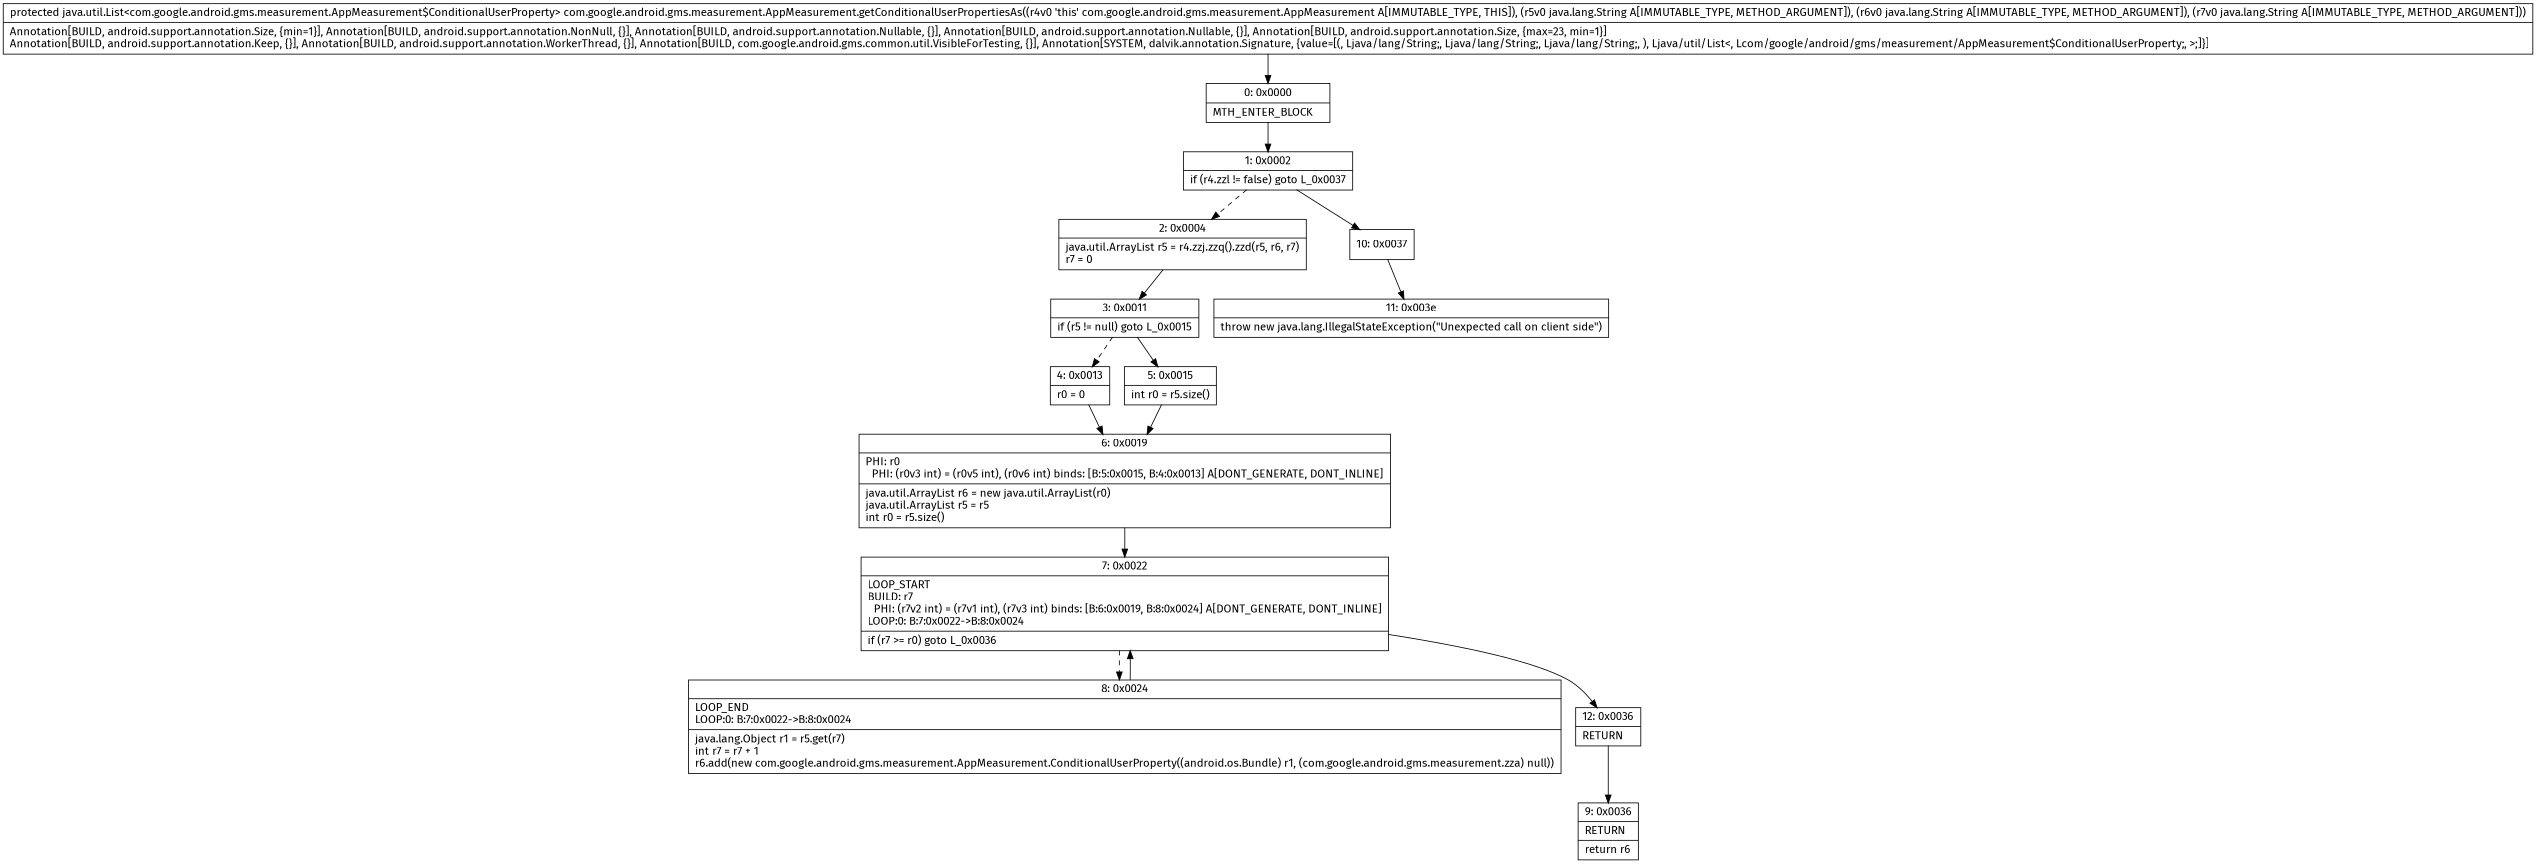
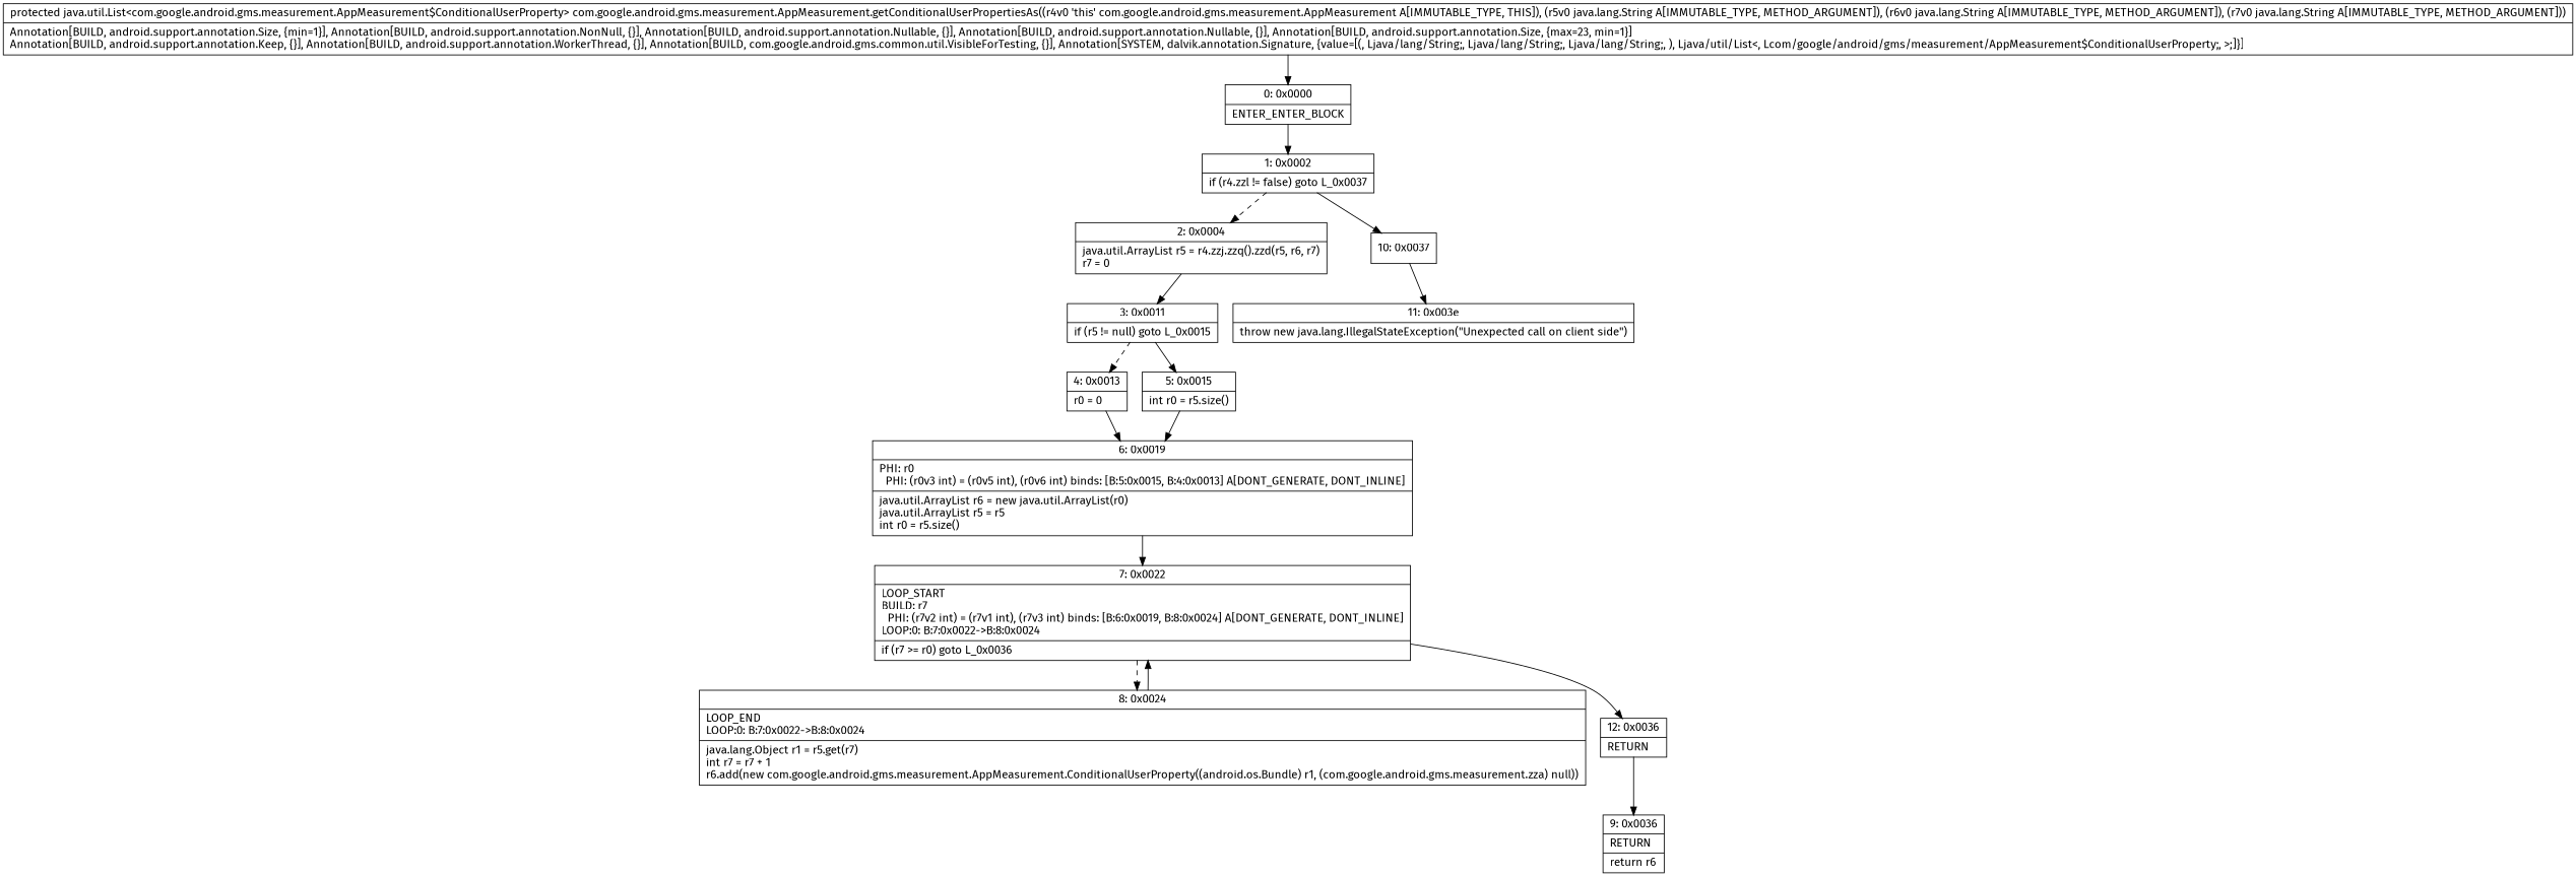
  digraph {
    fontname="Fira Sans"
    node [fontname="Fira Sans" shape=record]
    edge [fontname="Fira Sans"]
-   n1 [label="{0\:\ 0x0000|MTH_ENTER_BLOCK\l}"]
+   n1 [label="{0\:\ 0x0000|ENTER_ENTER_BLOCK\l}"]
    n2 [label="{1\:\ 0x0002|if (r4.zzl != false) goto L_0x0037\l}"]
    n3 [label="{2\:\ 0x0004|java.util.ArrayList r5 = r4.zzj.zzq().zzd(r5, r6, r7)\lr7 = 0\l}"]
    n4 [label="{10\:\ 0x0037}"]
    n5 [label="{3\:\ 0x0011|if (r5 != null) goto L_0x0015\l}"]
    n6 [label="{11\:\ 0x003e|throw new java.lang.IllegalStateException(\"Unexpected call on client side\")\l}"]
    n7 [label="{4\:\ 0x0013|r0 = 0\l}"]
    n8 [label="{5\:\ 0x0015|int r0 = r5.size()\l}"]
    n9 [label="{6\:\ 0x0019|PHI: r0 \l  PHI: (r0v3 int) = (r0v5 int), (r0v6 int) binds: [B:5:0x0015, B:4:0x0013] A[DONT_GENERATE, DONT_INLINE]\l|java.util.ArrayList r6 = new java.util.ArrayList(r0)\ljava.util.ArrayList r5 = r5\lint r0 = r5.size()\l}"]
    n10 [label="{7\:\ 0x0022|LOOP_START\lBUILD: r7 \l  PHI: (r7v2 int) = (r7v1 int), (r7v3 int) binds: [B:6:0x0019, B:8:0x0024] A[DONT_GENERATE, DONT_INLINE]\lLOOP:0: B:7:0x0022\-\>B:8:0x0024\l|if (r7 \>= r0) goto L_0x0036\l}"]
    n11 [label="{8\:\ 0x0024|LOOP_END\lLOOP:0: B:7:0x0022\-\>B:8:0x0024\l|java.lang.Object r1 = r5.get(r7)\lint r7 = r7 + 1\lr6.add(new com.google.android.gms.measurement.AppMeasurement.ConditionalUserProperty((android.os.Bundle) r1, (com.google.android.gms.measurement.zza) null))\l}"]
    n12 [label="{12\:\ 0x0036|RETURN\l}"]
    n13 [label="{9\:\ 0x0036|RETURN\l|return r6\l}"]
    n14 [label="{protected java.util.List\<com.google.android.gms.measurement.AppMeasurement$ConditionalUserProperty\> com.google.android.gms.measurement.AppMeasurement.getConditionalUserPropertiesAs((r4v0 'this' com.google.android.gms.measurement.AppMeasurement A[IMMUTABLE_TYPE, THIS]), (r5v0 java.lang.String A[IMMUTABLE_TYPE, METHOD_ARGUMENT]), (r6v0 java.lang.String A[IMMUTABLE_TYPE, METHOD_ARGUMENT]), (r7v0 java.lang.String A[IMMUTABLE_TYPE, METHOD_ARGUMENT]))  | Annotation[BUILD, android.support.annotation.Size, \{min=1\}], Annotation[BUILD, android.support.annotation.NonNull, \{\}], Annotation[BUILD, android.support.annotation.Nullable, \{\}], Annotation[BUILD, android.support.annotation.Nullable, \{\}], Annotation[BUILD, android.support.annotation.Size, \{max=23, min=1\}]\lAnnotation[BUILD, android.support.annotation.Keep, \{\}], Annotation[BUILD, android.support.annotation.WorkerThread, \{\}], Annotation[BUILD, com.google.android.gms.common.util.VisibleForTesting, \{\}], Annotation[SYSTEM, dalvik.annotation.Signature, \{value=[(, Ljava\/lang\/String;, Ljava\/lang\/String;, Ljava\/lang\/String;, ), Ljava\/util\/List\<, Lcom\/google\/android\/gms\/measurement\/AppMeasurement$ConditionalUserProperty;, \>;]\}]\l}"]
    n1 -> n2
    n2 -> n3 [style=dashed]
    n2 -> n4
    n3 -> n5
    n4 -> n6
    n5 -> n7 [style=dashed]
    n5 -> n8
    n7 -> n9
    n8 -> n9
    n9 -> n10
    n10 -> n11 [style=dashed]
    n10 -> n12
    n11 -> n10
    n12 -> n13
    n14 -> n1
  }
